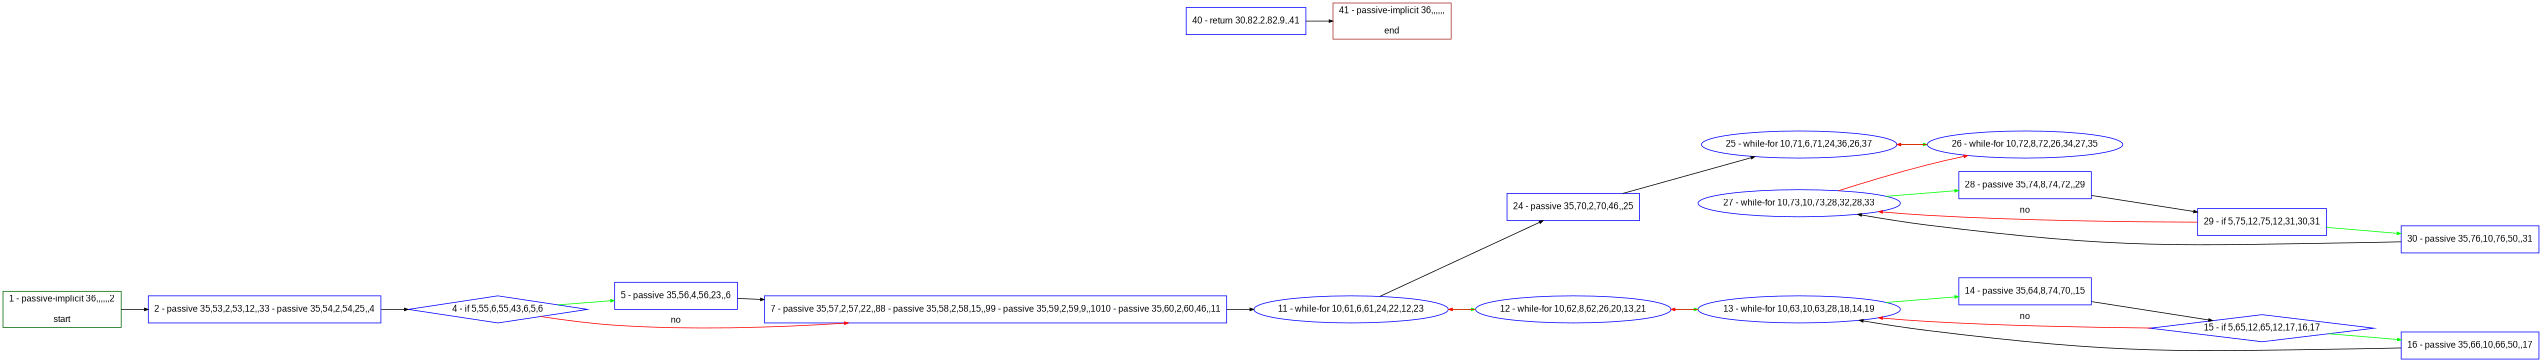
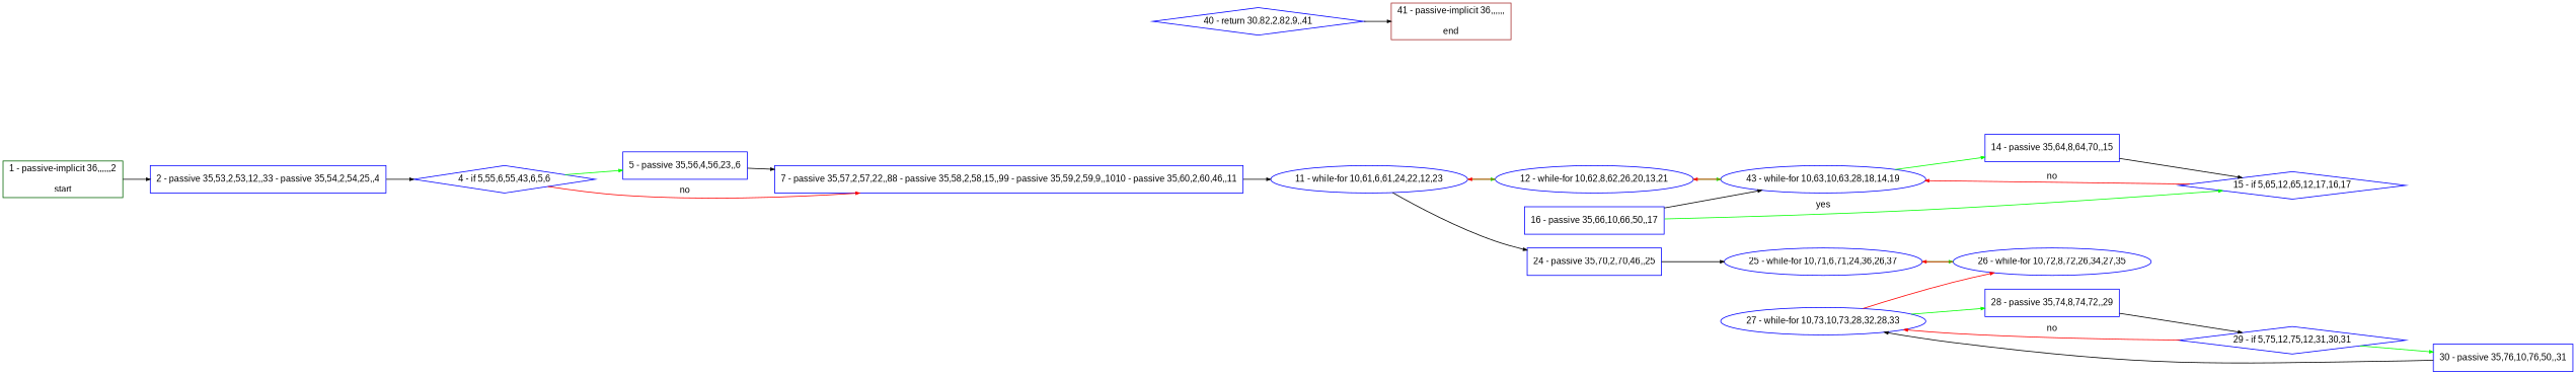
  digraph {
    bgcolor=white
    compound=true
    fillcolor="#FFFFCC"
    fontname=Arial
    fontsize=12
    pack=true
    packmode=clust
    rankdir=LR
    style="rounded,filled"
    node [color="#0000ff" compound=true fillcolor="#ffffff" fixedsize=false fontname=Arial fontsize=12 node_initialized=no shape=box style=filled]
    edge [arrowhead=normal arrowsize=0.5 arrowtail=none color="#000000" compound=true dir=forward fontcolor=black fontname=Arial fontsize=12]
    n1 [label="2 - passive 35,53,2,53,12,,33 - passive 35,54,2,54,25,,4"]
    n2 [label="4 - if 5,55,6,55,43,6,5,6" shape=diamond]
    n3 [label="5 - passive 35,56,4,56,23,,6"]
    n4 [label="7 - passive 35,57,2,57,22,,88 - passive 35,58,2,58,15,,99 - passive 35,59,2,59,9,,1010 - passive 35,60,2,60,46,,11"]
    n5 [color="#006400" label="1 - passive-implicit 36,,,,,,2\n\nstart"]
    n6 [label="11 - while-for 10,61,6,61,24,22,12,23" shape=oval]
    n7 [label="12 - while-for 10,62,8,62,26,20,13,21" shape=oval]
    n8 [label="24 - passive 35,70,2,70,46,,25"]
-   n9 [label="13 - while-for 10,63,10,63,28,18,14,19" shape=oval]
+   n9 [label="43 - while-for 10,63,10,63,28,18,14,19" shape=oval]
    n10 [label="25 - while-for 10,71,6,71,24,36,26,37" shape=oval]
-   n11 [label="14 - passive 35,64,8,74,70,,15"]
+   n11 [label="14 - passive 35,64,8,64,70,,15"]
    n12 [label="26 - while-for 10,72,8,72,26,34,27,35" shape=oval]
    n13 [label="15 - if 5,65,12,65,12,17,16,17" shape=diamond]
    n14 [label="16 - passive 35,66,10,66,50,,17"]
    n15 [label="27 - while-for 10,73,10,73,28,32,28,33" shape=oval]
    n16 [label="28 - passive 35,74,8,74,72,,29"]
-   n17 [label="40 - return 30,82,2,82,9,,41"]
+   n17 [label="40 - return 30,82,2,82,9,,41" shape=diamond]
    n18 [color="#a52a2a" label="41 - passive-implicit 36,,,,,,\n\nend"]
-   n19 [label="29 - if 5,75,12,75,12,31,30,31"]
+   n19 [label="29 - if 5,75,12,75,12,31,30,31" shape=diamond]
    n20 [label="30 - passive 35,76,10,76,50,,31"]
    n1 -> n2
    n2 -> n3 [color="#00ff00" label=yes]
    n2 -> n4 [color="#ff0000" label=no]
    n3 -> n4
    n4 -> n6
    n5 -> n1
    n6 -> n7 [color="#00ff00" label=yes]
    n6 -> n8 [label=no]
    n7 -> n6 [color="#ff0000" label=no]
    n7 -> n9 [color="#00ff00" label=yes]
    n8 -> n10
    n9 -> n7 [color="#ff0000" label=no]
    n9 -> n11 [color="#00ff00" label=no]
    n10 -> n12 [color="#00ff00" label=yes]
    n11 -> n13
    n12 -> n10 [color="#ff0000" label=no]
    n13 -> n9 [color="#ff0000" label=no]
-   n13 -> n14 [color="#00ff00" label=yes]
+   n14 -> n13 [color="#00ff00" label=yes]
    n14 -> n9
    n15 -> n12 [color="#ff0000" label=yes]
    n15 -> n16 [color="#00ff00" label=yes]
    n16 -> n19
    n17 -> n18
    n19 -> n15 [color="#ff0000" label=no]
    n19 -> n20 [color="#00ff00" label=yes]
    n20 -> n15
  }
